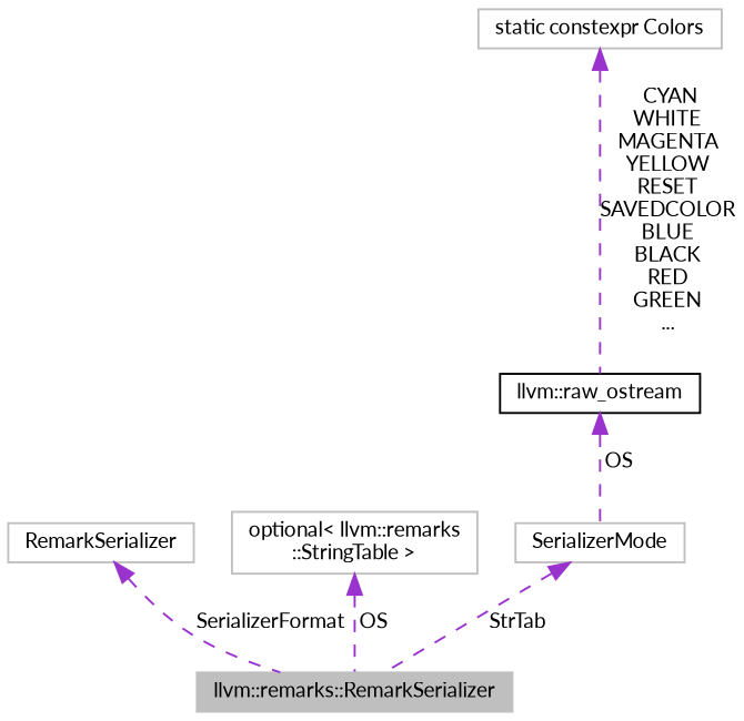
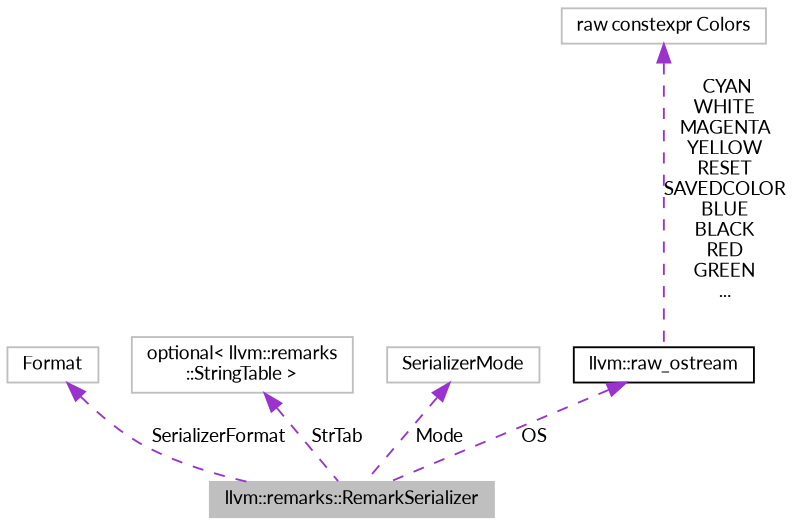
  digraph {
    fontname=Lato
    node [color=grey75 fontname=Lato fontsize=10 shape=record]
    edge [color=darkorchid3 dir=back fontname=Lato fontsize=10 labelfontname=Helvetica labelfontsize=10 style=dashed]
    n1 [fillcolor=grey75 fontcolor=black height=0.2 label="llvm::remarks::RemarkSerializer" style=filled width=0.4]
-   n2 [height=0.2 label=RemarkSerializer width=0.4]
+   n2 [height=0.2 label=Format width=0.4]
    n3 [height=0.2 label="optional\< llvm::remarks\l::StringTable \>" width=0.4]
    n4 [height=0.2 label=SerializerMode width=0.4]
    n5 [color=black height=0.2 label="llvm::raw_ostream" width=0.4]
-   n6 [height=0.2 label="static constexpr Colors" width=0.4]
+   n6 [height=0.2 label="raw constexpr Colors" width=0.4]
    n2 -> n1 [label=" SerializerFormat"]
-   n3 -> n1 [label=" OS"]
-   n4 -> n1 [label=" StrTab"]
-   n5 -> n4 [label=" OS"]
+   n3 -> n1 [label=" StrTab"]
+   n4 -> n1 [label=" Mode"]
+   n5 -> n1 [label=" OS"]
    n6 -> n5 [label=" CYAN\nWHITE\nMAGENTA\nYELLOW\nRESET\nSAVEDCOLOR\nBLUE\nBLACK\nRED\nGREEN\n..."]
  }
